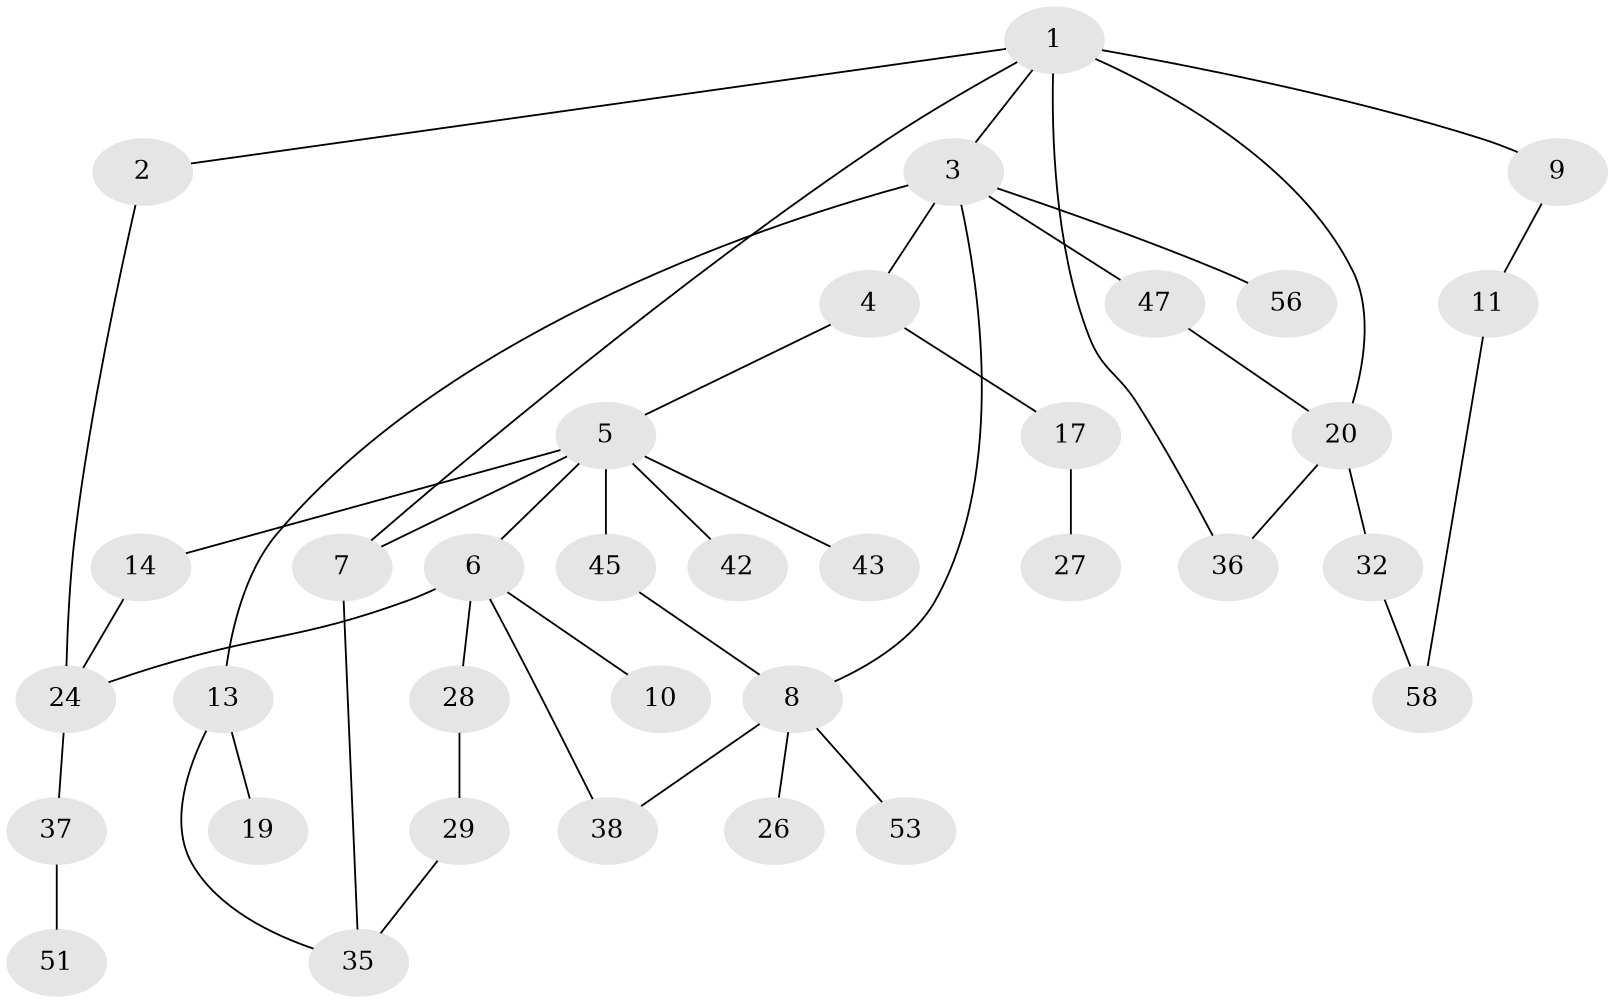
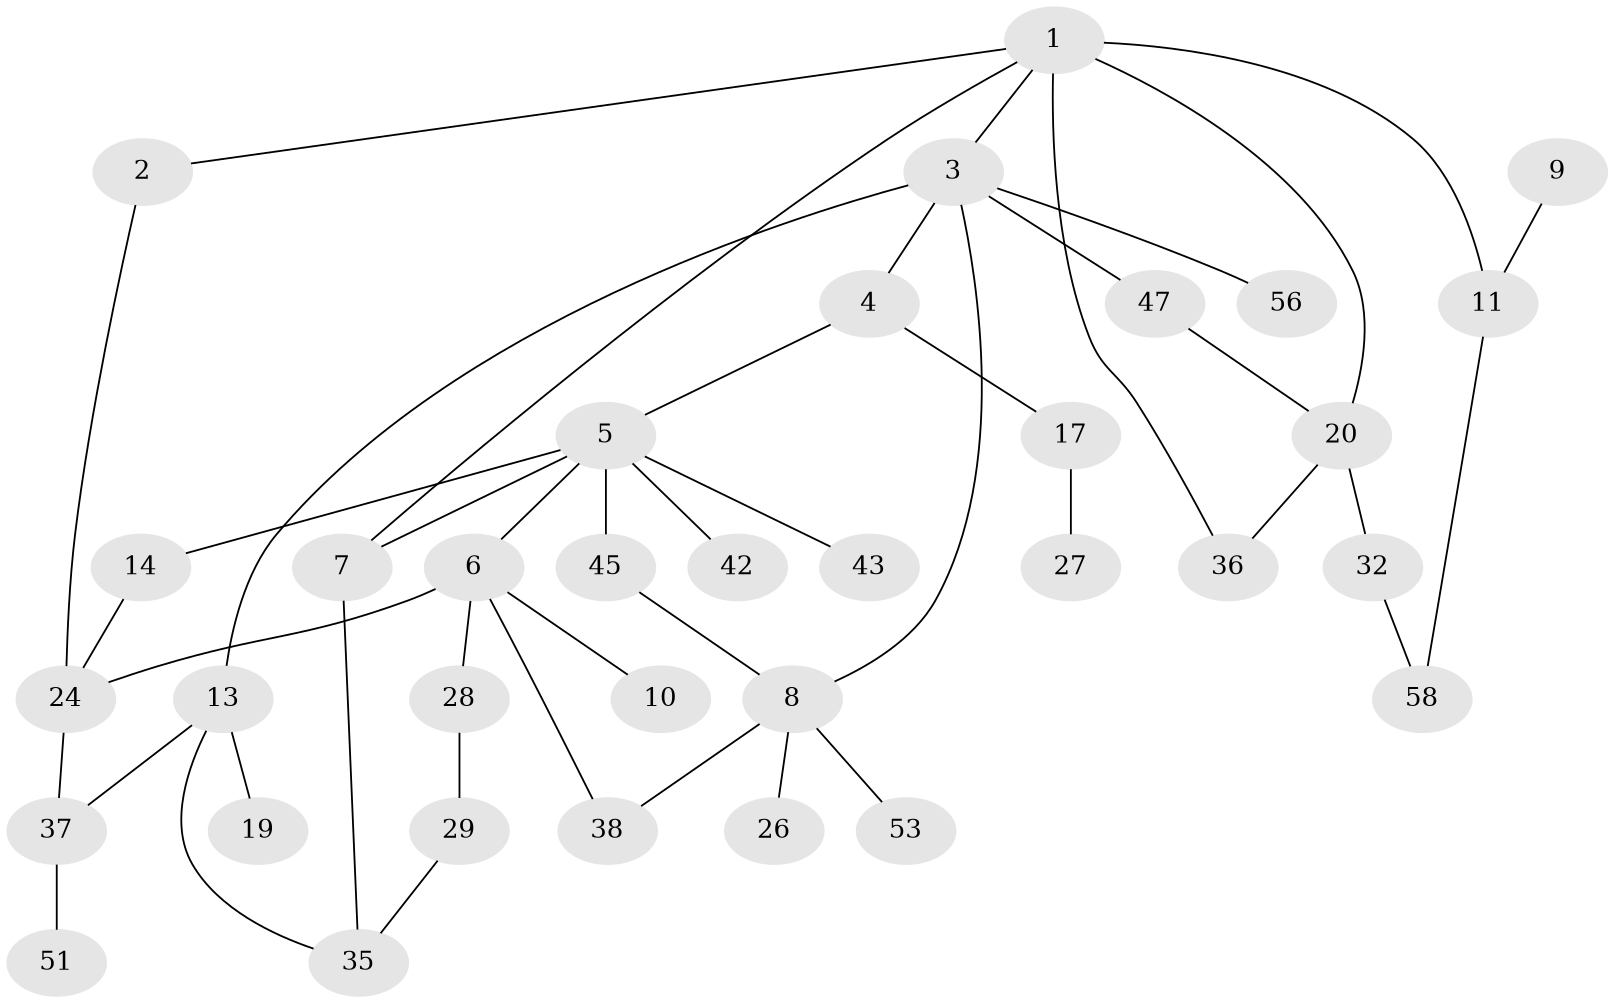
  graph {
    node [color=gray90 style=filled]
    1 [super="+12"]
    2 [super="+15"]
    3 [super="+50"]
    7
    9
    20 [super="+31"]
    36
    24 [super="+30"]
    4 [super="+54"]
    8 [super="+23"]
    13 [super="+44"]
    47
    56
    35 [super="+39"]
    11 [super="+21"]
    32 [super="+46"]
    37 [super="+48"]
    5 [super="+25"]
    17 [super="+22"]
    38
    26 [super="+57"]
    53
    19 [super="+41"]
    6 [super="+34"]
    14 [super="+16"]
    42
    43 [super="+49"]
    45
    27 [super="+40"]
    10 [super="+55"]
    28 [super="+33"]
    29
    58
    51
    1 -- 2
    1 -- 3
    1 -- 7
-   1 -- 9
+   1 -- 11
    1 -- 20
    1 -- 36
    2 -- 24
    3 -- 4
    3 -- 8
    3 -- 13
    3 -- 47
    3 -- 56
    7 -- 35
    9 -- 11
    20 -- 36
    20 -- 32
    24 -- 37
    4 -- 5
    4 -- 17
    8 -- 38
    8 -- 26
    8 -- 53
    13 -- 35
+   13 -- 37
    13 -- 19
    47 -- 20
    11 -- 58
    32 -- 58
    37 -- 51
    5 -- 7
    5 -- 6
    5 -- 14
    5 -- 42
    5 -- 43
    5 -- 45
    17 -- 27
    6 -- 24
    6 -- 38
    6 -- 10
    6 -- 28
    14 -- 24
    45 -- 8
    28 -- 29
    29 -- 35
  }
